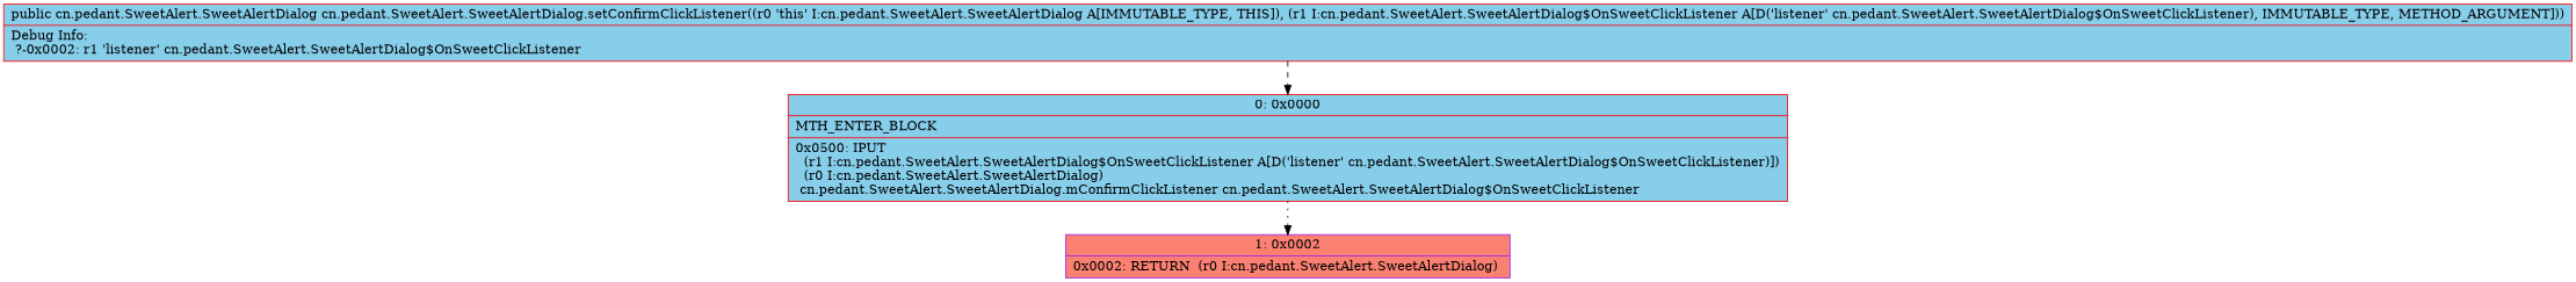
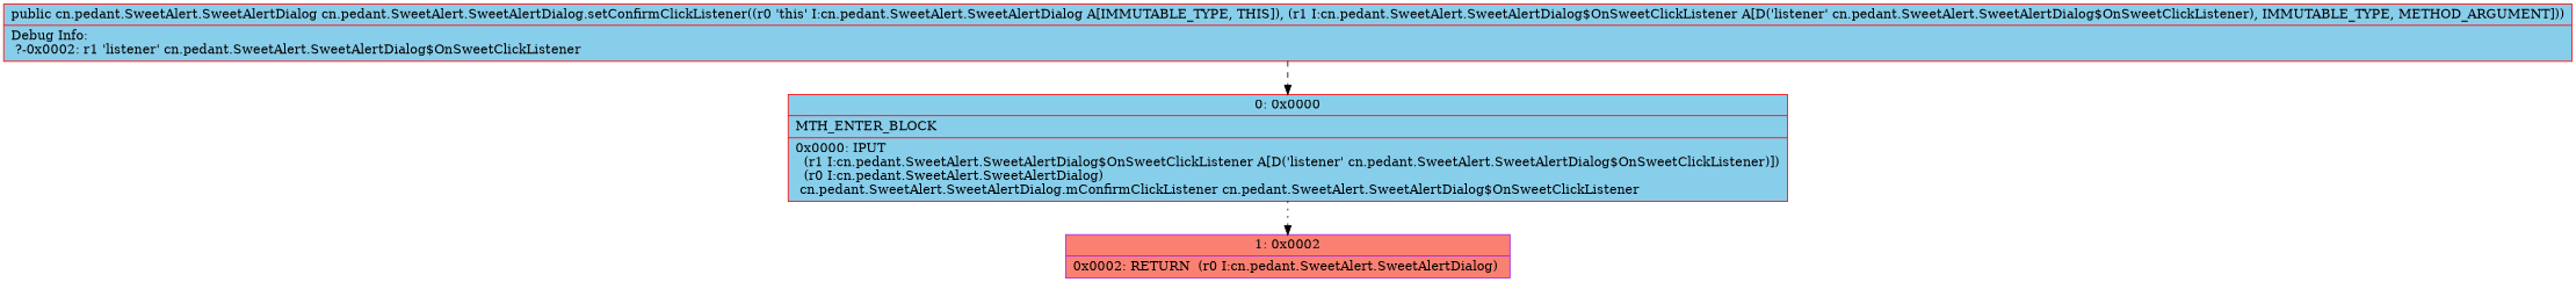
  digraph {
    node [shape=record style=filled fillcolor=skyblue color=red]
-   n1 [label="{0\:\ 0x0000|MTH_ENTER_BLOCK\l|0x0500: IPUT  \l  (r1 I:cn.pedant.SweetAlert.SweetAlertDialog$OnSweetClickListener A[D('listener' cn.pedant.SweetAlert.SweetAlertDialog$OnSweetClickListener)])\l  (r0 I:cn.pedant.SweetAlert.SweetAlertDialog)\l cn.pedant.SweetAlert.SweetAlertDialog.mConfirmClickListener cn.pedant.SweetAlert.SweetAlertDialog$OnSweetClickListener \l}"]
+   n1 [label="{0\:\ 0x0000|MTH_ENTER_BLOCK\l|0x0000: IPUT  \l  (r1 I:cn.pedant.SweetAlert.SweetAlertDialog$OnSweetClickListener A[D('listener' cn.pedant.SweetAlert.SweetAlertDialog$OnSweetClickListener)])\l  (r0 I:cn.pedant.SweetAlert.SweetAlertDialog)\l cn.pedant.SweetAlert.SweetAlertDialog.mConfirmClickListener cn.pedant.SweetAlert.SweetAlertDialog$OnSweetClickListener \l}"]
    n2 [label="{1\:\ 0x0002|0x0002: RETURN  (r0 I:cn.pedant.SweetAlert.SweetAlertDialog) \l}" fillcolor=salmon color=purple]
    n3 [label="{public cn.pedant.SweetAlert.SweetAlertDialog cn.pedant.SweetAlert.SweetAlertDialog.setConfirmClickListener((r0 'this' I:cn.pedant.SweetAlert.SweetAlertDialog A[IMMUTABLE_TYPE, THIS]), (r1 I:cn.pedant.SweetAlert.SweetAlertDialog$OnSweetClickListener A[D('listener' cn.pedant.SweetAlert.SweetAlertDialog$OnSweetClickListener), IMMUTABLE_TYPE, METHOD_ARGUMENT]))  | Debug Info:\l  ?\-0x0002: r1 'listener' cn.pedant.SweetAlert.SweetAlertDialog$OnSweetClickListener\l}"]
    n1 -> n2 [style=dotted]
    n3 -> n1 [style=dashed]
  }
